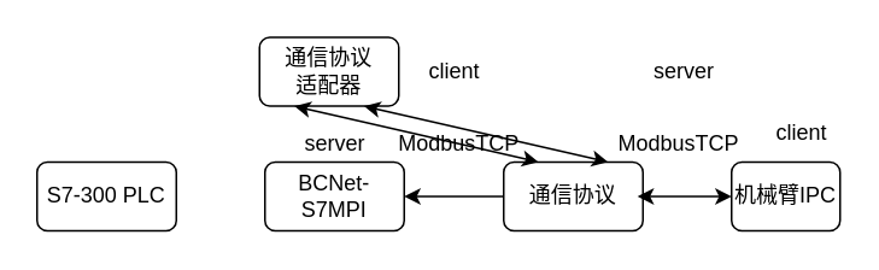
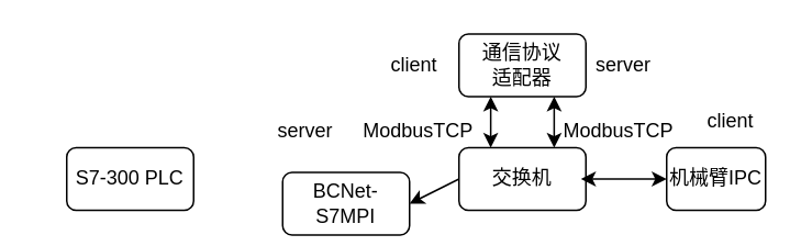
  <mxCell id="0" />
  <mxCell id="1" parent="0" />
  <mxCell id="2" value="机械臂IPC" style="rounded=1;whiteSpace=wrap;html=1;" parent="1" vertex="1"><mxGeometry x="404" y="89" width="60" height="38" as="geometry" /></mxCell>
- <mxCell id="3" value="通信协议" style="rounded=1;whiteSpace=wrap;html=1;" parent="1" vertex="1"><mxGeometry x="278" y="89" width="77" height="38" as="geometry" /></mxCell>
- <mxCell id="4" value="BCNet-S7MPI" style="rounded=1;whiteSpace=wrap;html=1;" parent="1" vertex="1"><mxGeometry x="146" y="89" width="77" height="38" as="geometry" /></mxCell>
- <mxCell id="5" value="S7-300 PLC" style="rounded=1;whiteSpace=wrap;html=1;" parent="1" vertex="1"><mxGeometry x="20" y="89" width="77" height="38" as="geometry" /></mxCell>
- <mxCell id="6" value="通信协议&lt;br&gt;适配器" style="rounded=1;whiteSpace=wrap;html=1;" parent="1" vertex="1"><mxGeometry x="143" y="20" width="77" height="38" as="geometry" /></mxCell>
+ <mxCell id="3" value="交换机" style="rounded=1;whiteSpace=wrap;html=1;" parent="1" vertex="1"><mxGeometry x="278" y="89" width="77" height="38" as="geometry" /></mxCell>
+ <mxCell id="4" value="BCNet-S7MPI" style="rounded=1;whiteSpace=wrap;html=1;" parent="1" vertex="1"><mxGeometry x="171" y="104" width="77" height="38" as="geometry" /></mxCell>
+ <mxCell id="5" value="S7-300 PLC" style="rounded=1;whiteSpace=wrap;html=1;" parent="1" vertex="1"><mxGeometry x="40" y="89" width="77" height="38" as="geometry" /></mxCell>
+ <mxCell id="6" value="通信协议&lt;br&gt;适配器" style="rounded=1;whiteSpace=wrap;html=1;" parent="1" vertex="1"><mxGeometry x="278" y="20" width="77" height="38" as="geometry" /></mxCell>
  <mxCell id="7" value="" style="endArrow=none;startArrow=classic;html=1;entryX=0;entryY=0.5;entryDx=0;entryDy=0;exitX=1;exitY=0.5;exitDx=0;exitDy=0;" parent="1" source="4" target="3" edge="1"><mxGeometry width="50" height="50" relative="1" as="geometry"><mxPoint x="280" y="127" as="sourcePoint" /><mxPoint x="330" y="77" as="targetPoint" /></mxGeometry></mxCell>
  <mxCell id="8" value="server" style="text;html=1;strokeColor=none;fillColor=none;align=center;verticalAlign=middle;whiteSpace=wrap;rounded=0;" parent="1" vertex="1"><mxGeometry x="164.5" y="69" width="40" height="20" as="geometry" /></mxCell>
  <mxCell id="9" value="server" style="text;html=1;strokeColor=none;fillColor=none;align=center;verticalAlign=middle;whiteSpace=wrap;rounded=0;" parent="1" vertex="1"><mxGeometry x="358" y="29" width="40" height="20" as="geometry" /></mxCell>
  <mxCell id="10" value="client" style="text;html=1;strokeColor=none;fillColor=none;align=center;verticalAlign=middle;whiteSpace=wrap;rounded=0;" parent="1" vertex="1"><mxGeometry x="231" y="29" width="40" height="20" as="geometry" /></mxCell>
  <mxCell id="11" value="" style="endArrow=classic;startArrow=classic;html=1;entryX=0;entryY=0.5;entryDx=0;entryDy=0;" parent="1" target="2" edge="1"><mxGeometry width="50" height="50" relative="1" as="geometry"><mxPoint x="352" y="108" as="sourcePoint" /><mxPoint x="330" y="77" as="targetPoint" /></mxGeometry></mxCell>
  <mxCell id="12" value="client" style="text;html=1;strokeColor=none;fillColor=none;align=center;verticalAlign=middle;whiteSpace=wrap;rounded=0;" parent="1" vertex="1"><mxGeometry x="422.5" y="63" width="40" height="20" as="geometry" /></mxCell>
  <mxCell id="13" value="" style="endArrow=classic;startArrow=classic;html=1;entryX=0.25;entryY=1;entryDx=0;entryDy=0;exitX=0.25;exitY=0;exitDx=0;exitDy=0;" parent="1" source="3" target="6" edge="1"><mxGeometry width="50" height="50" relative="1" as="geometry"><mxPoint x="280" y="127" as="sourcePoint" /><mxPoint x="330" y="77" as="targetPoint" /></mxGeometry></mxCell>
  <mxCell id="14" value="" style="endArrow=classic;startArrow=classic;html=1;entryX=0.75;entryY=1;entryDx=0;entryDy=0;exitX=0.75;exitY=0;exitDx=0;exitDy=0;" parent="1" source="3" target="6" edge="1"><mxGeometry width="50" height="50" relative="1" as="geometry"><mxPoint x="280" y="127" as="sourcePoint" /><mxPoint x="330" y="77" as="targetPoint" /></mxGeometry></mxCell>
  <mxCell id="15" value="ModbusTCP" style="text;html=1;strokeColor=none;fillColor=none;align=center;verticalAlign=middle;whiteSpace=wrap;rounded=0;" parent="1" vertex="1"><mxGeometry x="355" y="69" width="40" height="20" as="geometry" /></mxCell>
  <mxCell id="16" value="ModbusTCP" style="text;html=1;strokeColor=none;fillColor=none;align=center;verticalAlign=middle;whiteSpace=wrap;rounded=0;" parent="1" vertex="1"><mxGeometry x="223" y="69" width="61" height="20" as="geometry" /></mxCell>
